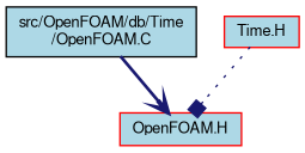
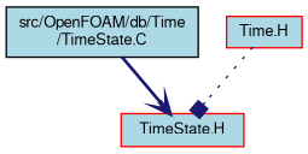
  digraph {
    node [color=red fillcolor=lightblue fontname=FreeSans fontsize=10 shape=record style=filled]
    edge [color=midnightblue fontname=FreeSans fontsize=10 labelfontname=FreeSans labelfontsize=10]
-   n1 [color=black fontcolor=black height=0.2 label="src/OpenFOAM/db/Time\l/OpenFOAM.C" width=0.4]
-   n2 [height=0.2 label="OpenFOAM.H" width=0.4]
+   n1 [color=black fontcolor=black height=0.2 label="src/OpenFOAM/db/Time\l/TimeState.C" width=0.4]
+   n2 [height=0.2 label="TimeState.H" width=0.4]
    n3 [height=0.2 label="Time.H" width=0.4]
    n1 -> n2 [arrowhead=vee style=bold]
    n3 -> n2 [arrowhead=box style=dotted]
  }
